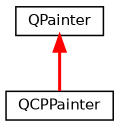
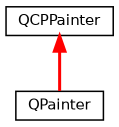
  digraph {
    rankdir=TB
    node [color=black fillcolor=white fontname=Helvetica fontsize=10 shape=record style=filled]
    n1 [height=0.2 label=QPainter width=0.4]
    n2 [height=0.2 label=QCPPainter width=0.4]
-   n1 -> n2 [color=red dir=back fontname=Helvetica fontsize=10 labelfontname=Helvetica labelfontsize=10 style=bold]
+   n2 -> n1 [color=red dir=back fontname=Helvetica fontsize=10 labelfontname=Helvetica labelfontsize=10 style=bold]
  }
